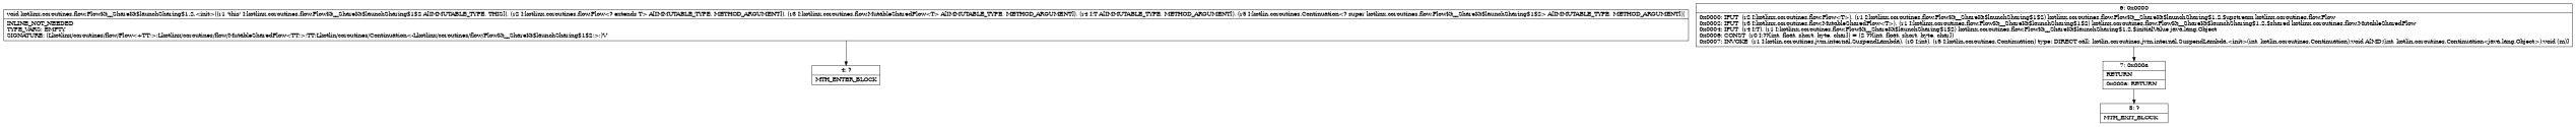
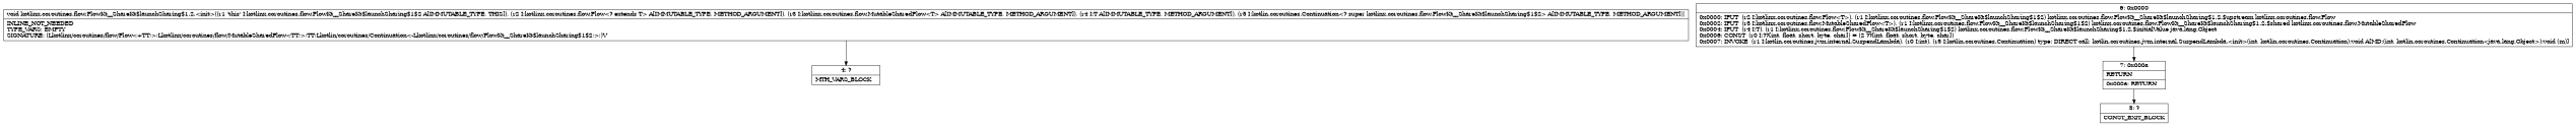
  digraph {
    node [shape=record]
-   n1 [label="{4\:\ ?|MTH_ENTER_BLOCK\l}"]
+   n1 [label="{4\:\ ?|MTH_VARS_BLOCK\l}"]
    n2 [label="{6\:\ 0x0000|0x0000: IPUT  (r2 I:kotlinx.coroutines.flow.Flow\<T\>), (r1 I:kotlinx.coroutines.flow.FlowKt__ShareKt$launchSharing$1$2) kotlinx.coroutines.flow.FlowKt__ShareKt$launchSharing$1.2.$upstream kotlinx.coroutines.flow.Flow \l0x0002: IPUT  (r3 I:kotlinx.coroutines.flow.MutableSharedFlow\<T\>), (r1 I:kotlinx.coroutines.flow.FlowKt__ShareKt$launchSharing$1$2) kotlinx.coroutines.flow.FlowKt__ShareKt$launchSharing$1.2.$shared kotlinx.coroutines.flow.MutableSharedFlow \l0x0004: IPUT  (r4 I:T), (r1 I:kotlinx.coroutines.flow.FlowKt__ShareKt$launchSharing$1$2) kotlinx.coroutines.flow.FlowKt__ShareKt$launchSharing$1.2.$initialValue java.lang.Object \l0x0006: CONST  (r0 I:??[int, float, short, byte, char]) = (2 ??[int, float, short, byte, char]) \l0x0007: INVOKE  (r1 I:kotlin.coroutines.jvm.internal.SuspendLambda), (r0 I:int), (r5 I:kotlin.coroutines.Continuation) type: DIRECT call: kotlin.coroutines.jvm.internal.SuspendLambda.\<init\>(int, kotlin.coroutines.Continuation):void A[MD:(int, kotlin.coroutines.Continuation\<java.lang.Object\>):void (m)]\l}"]
    n3 [label="{7\:\ 0x000a|RETURN\l|0x000a: RETURN   \l}"]
-   n4 [label="{5\:\ ?|MTH_EXIT_BLOCK\l}"]
+   n4 [label="{5\:\ ?|CONST_EXIT_BLOCK\l}"]
    n5 [label="{void kotlinx.coroutines.flow.FlowKt__ShareKt$launchSharing$1.2.\<init\>((r1 'this' I:kotlinx.coroutines.flow.FlowKt__ShareKt$launchSharing$1$2 A[IMMUTABLE_TYPE, THIS]), (r2 I:kotlinx.coroutines.flow.Flow\<? extends T\> A[IMMUTABLE_TYPE, METHOD_ARGUMENT]), (r3 I:kotlinx.coroutines.flow.MutableSharedFlow\<T\> A[IMMUTABLE_TYPE, METHOD_ARGUMENT]), (r4 I:T A[IMMUTABLE_TYPE, METHOD_ARGUMENT]), (r5 I:kotlin.coroutines.Continuation\<? super kotlinx.coroutines.flow.FlowKt__ShareKt$launchSharing$1$2\> A[IMMUTABLE_TYPE, METHOD_ARGUMENT]))  | INLINE_NOT_NEEDED\lTYPE_VARS: EMPTY\lSIGNATURE: (Lkotlinx\/coroutines\/flow\/Flow\<+TT;\>;Lkotlinx\/coroutines\/flow\/MutableSharedFlow\<TT;\>;TT;Lkotlin\/coroutines\/Continuation\<\-Lkotlinx\/coroutines\/flow\/FlowKt__ShareKt$launchSharing$1$2;\>;)V\l}"]
    n2 -> n3
    n3 -> n4
    n5 -> n1
  }
